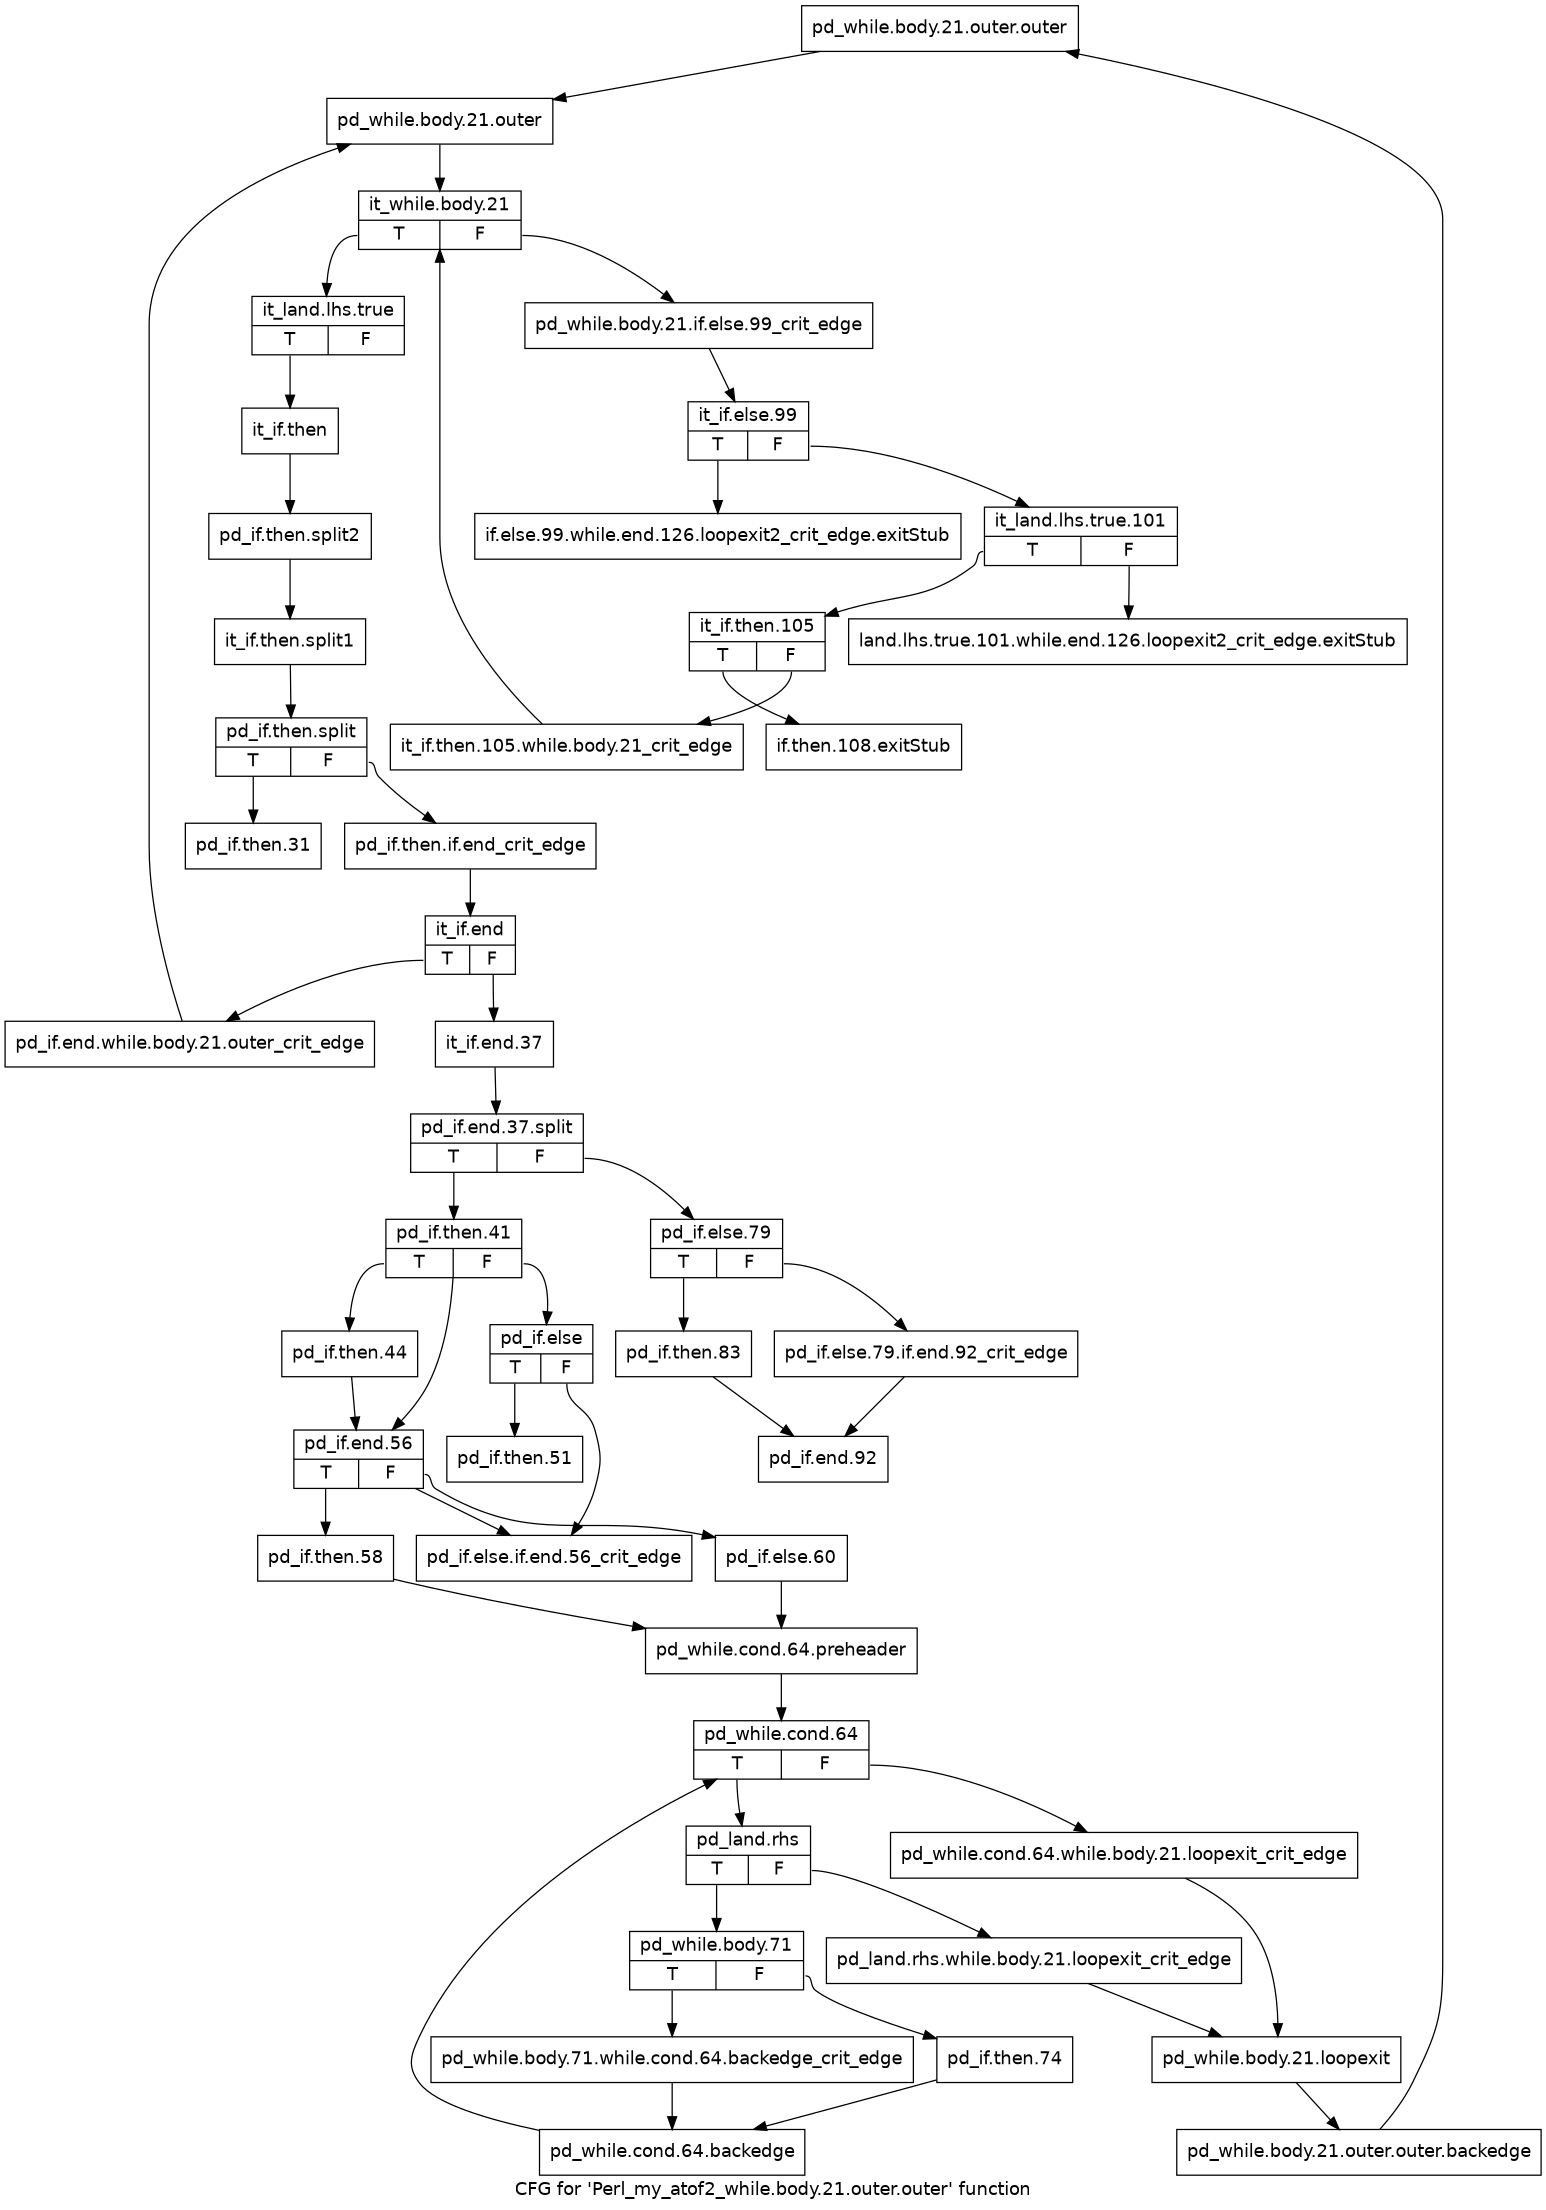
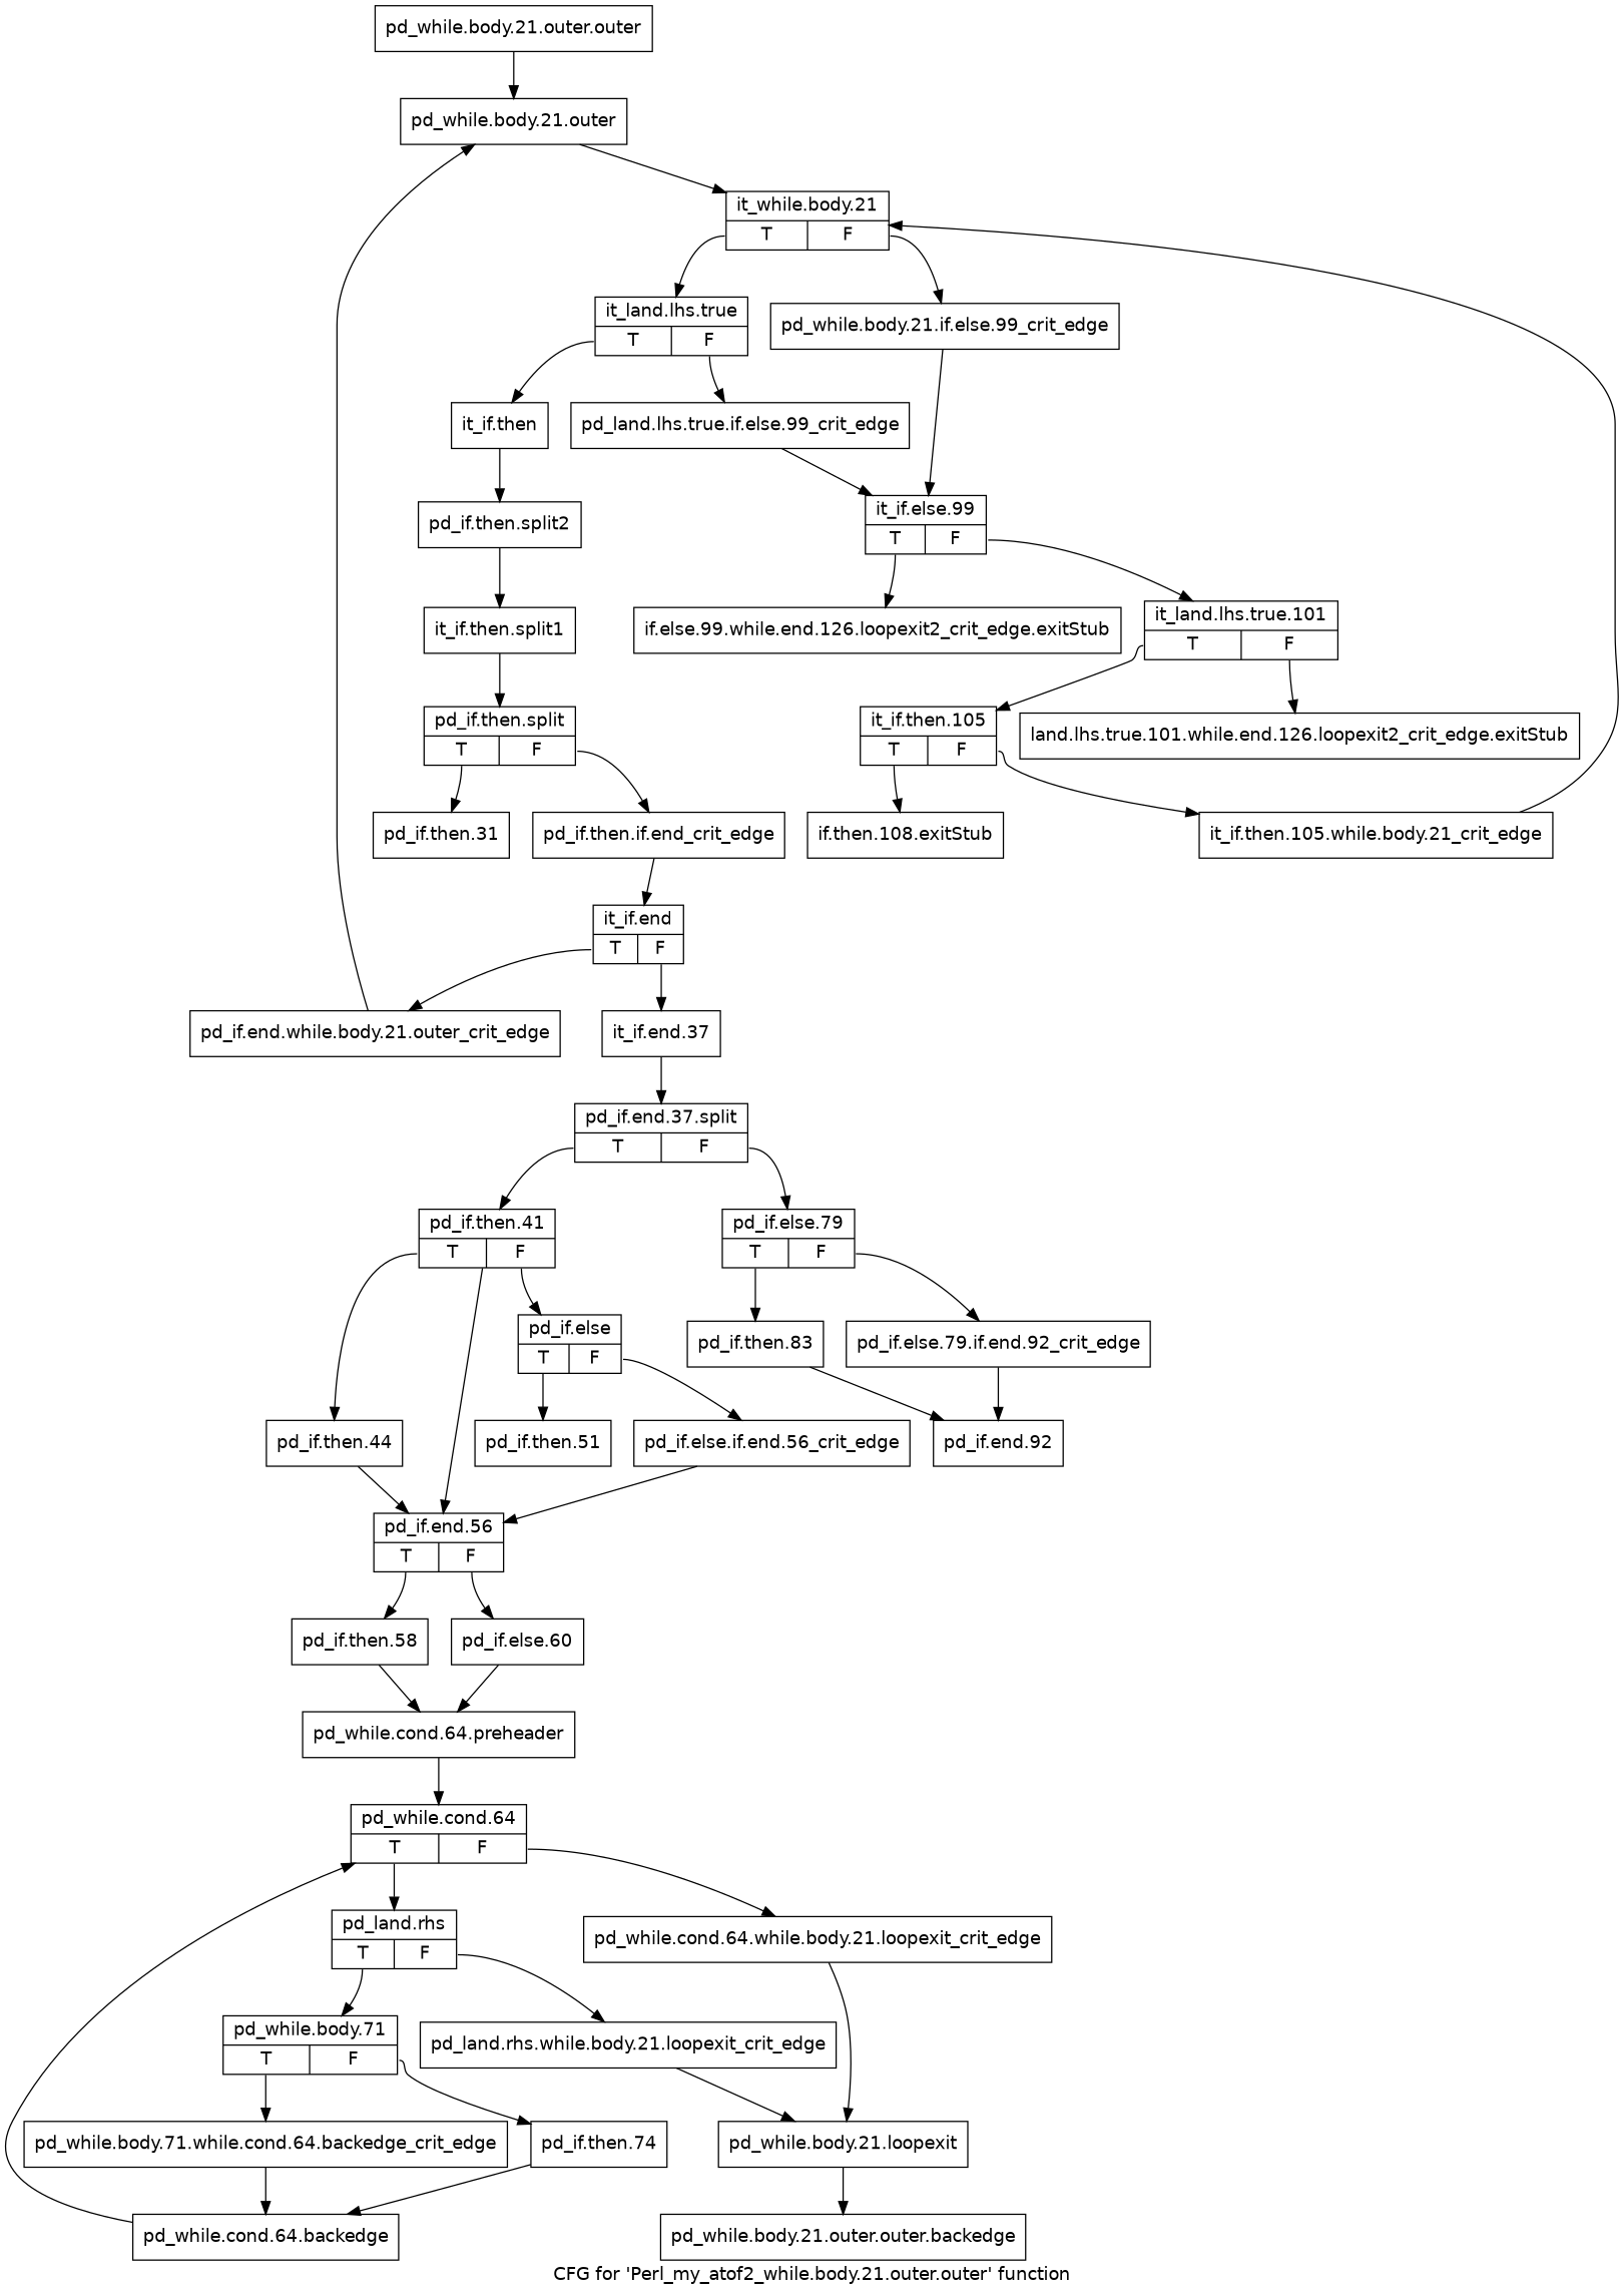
  digraph {
    fontname="DejaVu Sans"
    label="CFG for 'Perl_my_atof2_while.body.21.outer.outer' function"
    node [fontname="DejaVu Sans" shape=record]
    edge [fontname="DejaVu Sans"]
    n1 [label="{pd_while.body.21.outer.outer}"]
    n2 [label="{pd_while.body.21.outer}"]
    n3 [label="{it_while.body.21|{<s0>T|<s1>F}}"]
    n4 [label="{if.else.99.while.end.126.loopexit2_crit_edge.exitStub}"]
    n5 [label="{land.lhs.true.101.while.end.126.loopexit2_crit_edge.exitStub}"]
    n6 [label="{if.then.108.exitStub}"]
    n7 [label="{it_land.lhs.true|{<s0>T|<s1>F}}"]
    n8 [label="{pd_while.body.21.if.else.99_crit_edge}"]
    n9 [label="{it_if.then}"]
+   n10 [label="{pd_land.lhs.true.if.else.99_crit_edge}"]
    n11 [label="{it_if.else.99|{<s0>T|<s1>F}}"]
    n12 [label="{pd_if.then.split2}"]
    n13 [label="{it_land.lhs.true.101|{<s0>T|<s1>F}}"]
    n14 [label="{it_if.then.105|{<s0>T|<s1>F}}"]
    n15 [label="{it_if.then.split1}"]
    n16 [label="{it_if.then.105.while.body.21_crit_edge}"]
    n17 [label="{pd_if.then.split|{<s0>T|<s1>F}}"]
    n18 [label="{pd_if.then.31}"]
    n19 [label="{pd_if.then.if.end_crit_edge}"]
    n20 [label="{it_if.end|{<s0>T|<s1>F}}"]
    n21 [label="{pd_if.end.while.body.21.outer_crit_edge}"]
    n22 [label="{it_if.end.37}"]
    n23 [label="{pd_if.end.37.split|{<s0>T|<s1>F}}"]
    n24 [label="{pd_if.then.41|{<s0>T|<s1>F}}"]
    n25 [label="{pd_if.else.79|{<s0>T|<s1>F}}"]
    n26 [label="{pd_if.then.44}"]
    n27 [label="{pd_if.else|{<s0>T|<s1>F}}"]
    n28 [label="{pd_if.end.56|{<s0>T|<s1>F}}"]
    n29 [label="{pd_if.then.83}"]
    n30 [label="{pd_if.else.79.if.end.92_crit_edge}"]
    n31 [label="{pd_if.then.51}"]
    n32 [label="{pd_if.else.if.end.56_crit_edge}"]
    n33 [label="{pd_if.end.92}"]
    n34 [label="{pd_while.body.21.outer.outer.backedge}"]
    n35 [label="{pd_if.then.58}"]
    n36 [label="{pd_if.else.60}"]
    n37 [label="{pd_while.cond.64.preheader}"]
    n38 [label="{pd_while.cond.64|{<s0>T|<s1>F}}"]
    n39 [label="{pd_land.rhs|{<s0>T|<s1>F}}"]
    n40 [label="{pd_while.cond.64.while.body.21.loopexit_crit_edge}"]
    n41 [label="{pd_while.body.71|{<s0>T|<s1>F}}"]
    n42 [label="{pd_land.rhs.while.body.21.loopexit_crit_edge}"]
    n43 [label="{pd_while.body.21.loopexit}"]
    n44 [label="{pd_while.body.71.while.cond.64.backedge_crit_edge}"]
    n45 [label="{pd_if.then.74}"]
    n46 [label="{pd_while.cond.64.backedge}"]
    n1 -> n2
    n2 -> n3
    n3 -> n7 [tailport=s0]
    n3 -> n8 [tailport=s1]
    n7 -> n9 [tailport=s0]
+   n7 -> n10 [tailport=s1]
    n8 -> n11
    n9 -> n12
+   n10 -> n11
    n11 -> n4 [tailport=s0]
    n11 -> n13 [tailport=s1]
    n12 -> n15
    n13 -> n5 [tailport=s1]
    n13 -> n14 [tailport=s0]
    n14 -> n6 [tailport=s0]
    n14 -> n16 [tailport=s1]
    n15 -> n17
    n16 -> n3
    n17 -> n18 [tailport=s0]
    n17 -> n19 [tailport=s1]
    n19 -> n20
    n20 -> n21 [tailport=s0]
    n20 -> n22 [tailport=s1]
    n21 -> n2
    n22 -> n23
    n23 -> n24 [tailport=s0]
    n23 -> n25 [tailport=s1]
    n24 -> n26 [tailport=s0]
    n24 -> n27 [tailport=s1]
    n24 -> n28
    n25 -> n29 [tailport=s0]
    n25 -> n30 [tailport=s1]
    n26 -> n28
    n27 -> n31 [tailport=s0]
    n27 -> n32 [tailport=s1]
    n28 -> n35 [tailport=s0]
    n28 -> n36 [tailport=s1]
    n29 -> n33
    n30 -> n33
-   n28 -> n32
-   n34 -> n1
+   n32 -> n28
    n35 -> n37
    n36 -> n37
    n37 -> n38
    n38 -> n39 [tailport=s0]
    n38 -> n40 [tailport=s1]
    n39 -> n41 [tailport=s0]
    n39 -> n42 [tailport=s1]
    n40 -> n43
    n41 -> n44 [tailport=s0]
    n41 -> n45 [tailport=s1]
    n42 -> n43
    n43 -> n34
    n44 -> n46
    n45 -> n46
    n46 -> n38
  }
